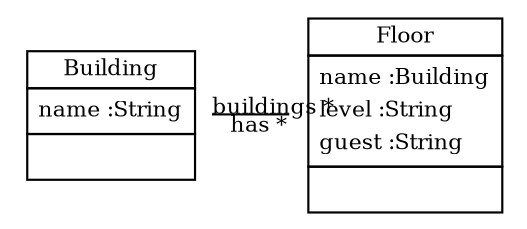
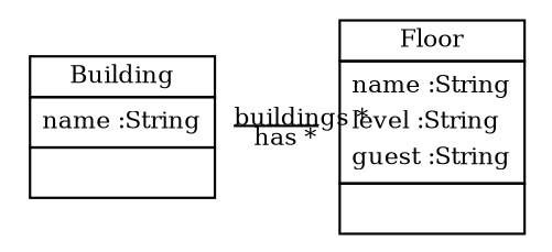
  digraph {
    rankdir=LR
    node [fontsize=10 shape=none]
    n1 [label=<<table border='0' cellborder='1' cellspacing='0'> <tr> <td>Building</td> </tr> <tr><td><table border='0' cellborder='0' cellspacing='0'> <tr><td align='left'>name :String</td></tr>  </table></td></tr> <tr><td><table border='0' cellborder='0' cellspacing='0'> <tr><td> </td></tr> </table></td></tr> </table>>]
-   n2 [label=<<table border='0' cellborder='1' cellspacing='0'> <tr> <td>Floor</td> </tr> <tr><td><table border='0' cellborder='0' cellspacing='0'> <tr><td align='left'>name :Building</td></tr> <tr><td align='left'>level :String</td></tr> <tr><td align='left'>guest :String</td></tr>  </table></td></tr> <tr><td><table border='0' cellborder='0' cellspacing='0'> <tr><td> </td></tr> </table></td></tr> </table>>]
+   n2 [label=<<table border='0' cellborder='1' cellspacing='0'> <tr> <td>Floor</td> </tr> <tr><td><table border='0' cellborder='0' cellspacing='0'> <tr><td align='left'>name :String</td></tr> <tr><td align='left'>level :String</td></tr> <tr><td align='left'>guest :String</td></tr>  </table></td></tr> <tr><td><table border='0' cellborder='0' cellspacing='0'> <tr><td> </td></tr> </table></td></tr> </table>>]
    n1 -> n2 [arrowhead=none fontsize=10 headlabel="has *" taillabel="buildings *"]
  }
